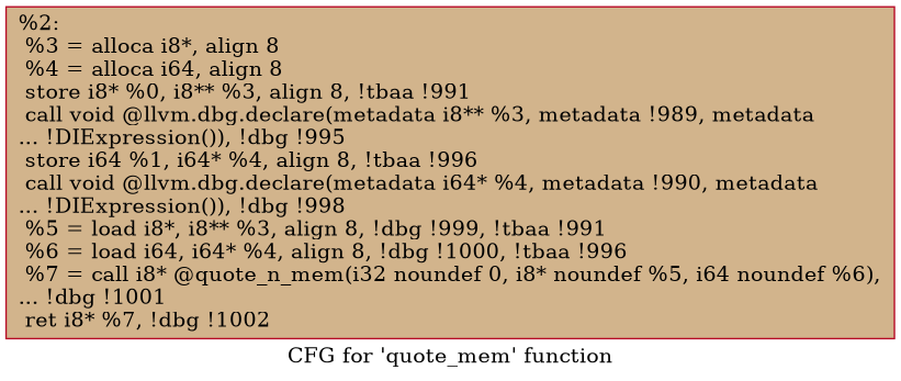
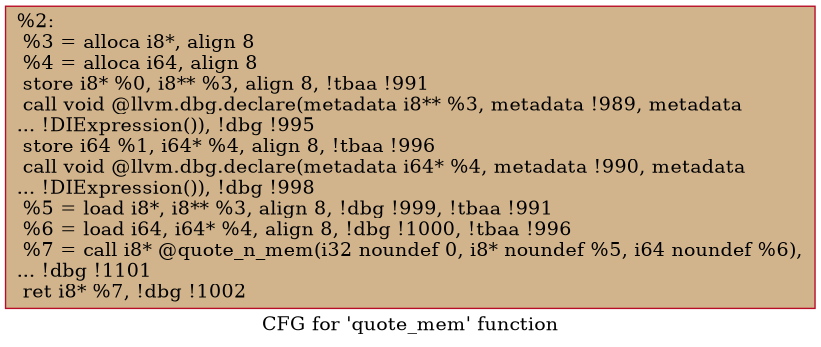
  digraph {
    label="CFG for 'quote_mem' function"
-   n1 [color="#b70d28ff" fillcolor=tan label="{%2:\l  %3 = alloca i8*, align 8\l  %4 = alloca i64, align 8\l  store i8* %0, i8** %3, align 8, !tbaa !991\l  call void @llvm.dbg.declare(metadata i8** %3, metadata !989, metadata\l... !DIExpression()), !dbg !995\l  store i64 %1, i64* %4, align 8, !tbaa !996\l  call void @llvm.dbg.declare(metadata i64* %4, metadata !990, metadata\l... !DIExpression()), !dbg !998\l  %5 = load i8*, i8** %3, align 8, !dbg !999, !tbaa !991\l  %6 = load i64, i64* %4, align 8, !dbg !1000, !tbaa !996\l  %7 = call i8* @quote_n_mem(i32 noundef 0, i8* noundef %5, i64 noundef %6),\l... !dbg !1001\l  ret i8* %7, !dbg !1002\l}" shape=record style=filled]
+   n1 [color="#b70d28ff" fillcolor=tan label="{%2:\l  %3 = alloca i8*, align 8\l  %4 = alloca i64, align 8\l  store i8* %0, i8** %3, align 8, !tbaa !991\l  call void @llvm.dbg.declare(metadata i8** %3, metadata !989, metadata\l... !DIExpression()), !dbg !995\l  store i64 %1, i64* %4, align 8, !tbaa !996\l  call void @llvm.dbg.declare(metadata i64* %4, metadata !990, metadata\l... !DIExpression()), !dbg !998\l  %5 = load i8*, i8** %3, align 8, !dbg !999, !tbaa !991\l  %6 = load i64, i64* %4, align 8, !dbg !1000, !tbaa !996\l  %7 = call i8* @quote_n_mem(i32 noundef 0, i8* noundef %5, i64 noundef %6),\l... !dbg !1101\l  ret i8* %7, !dbg !1002\l}" shape=record style=filled]
  }
